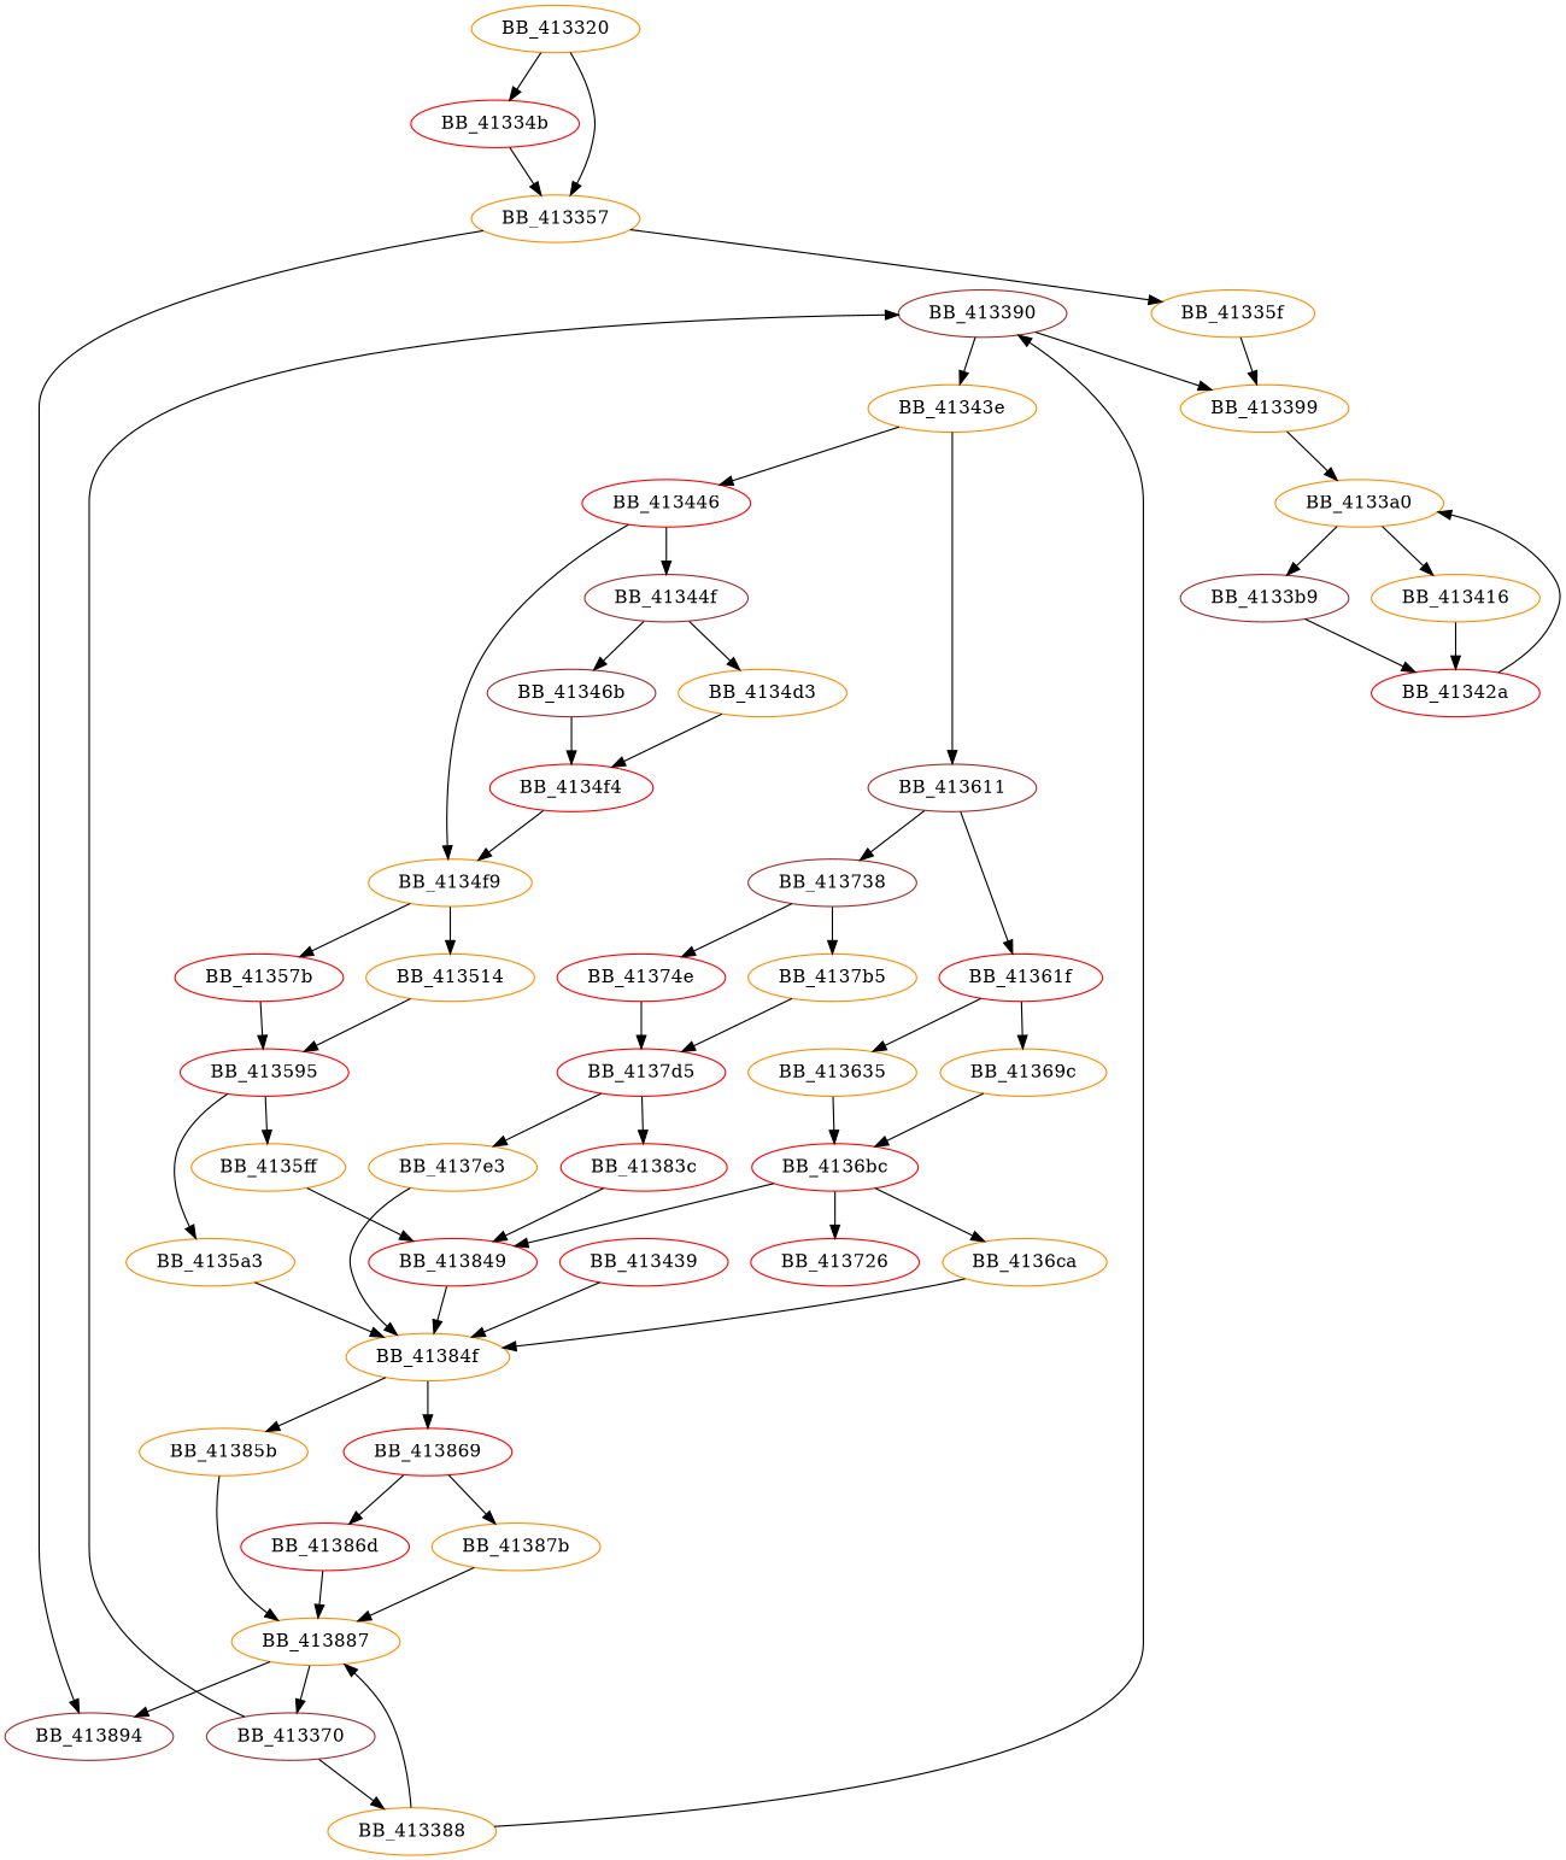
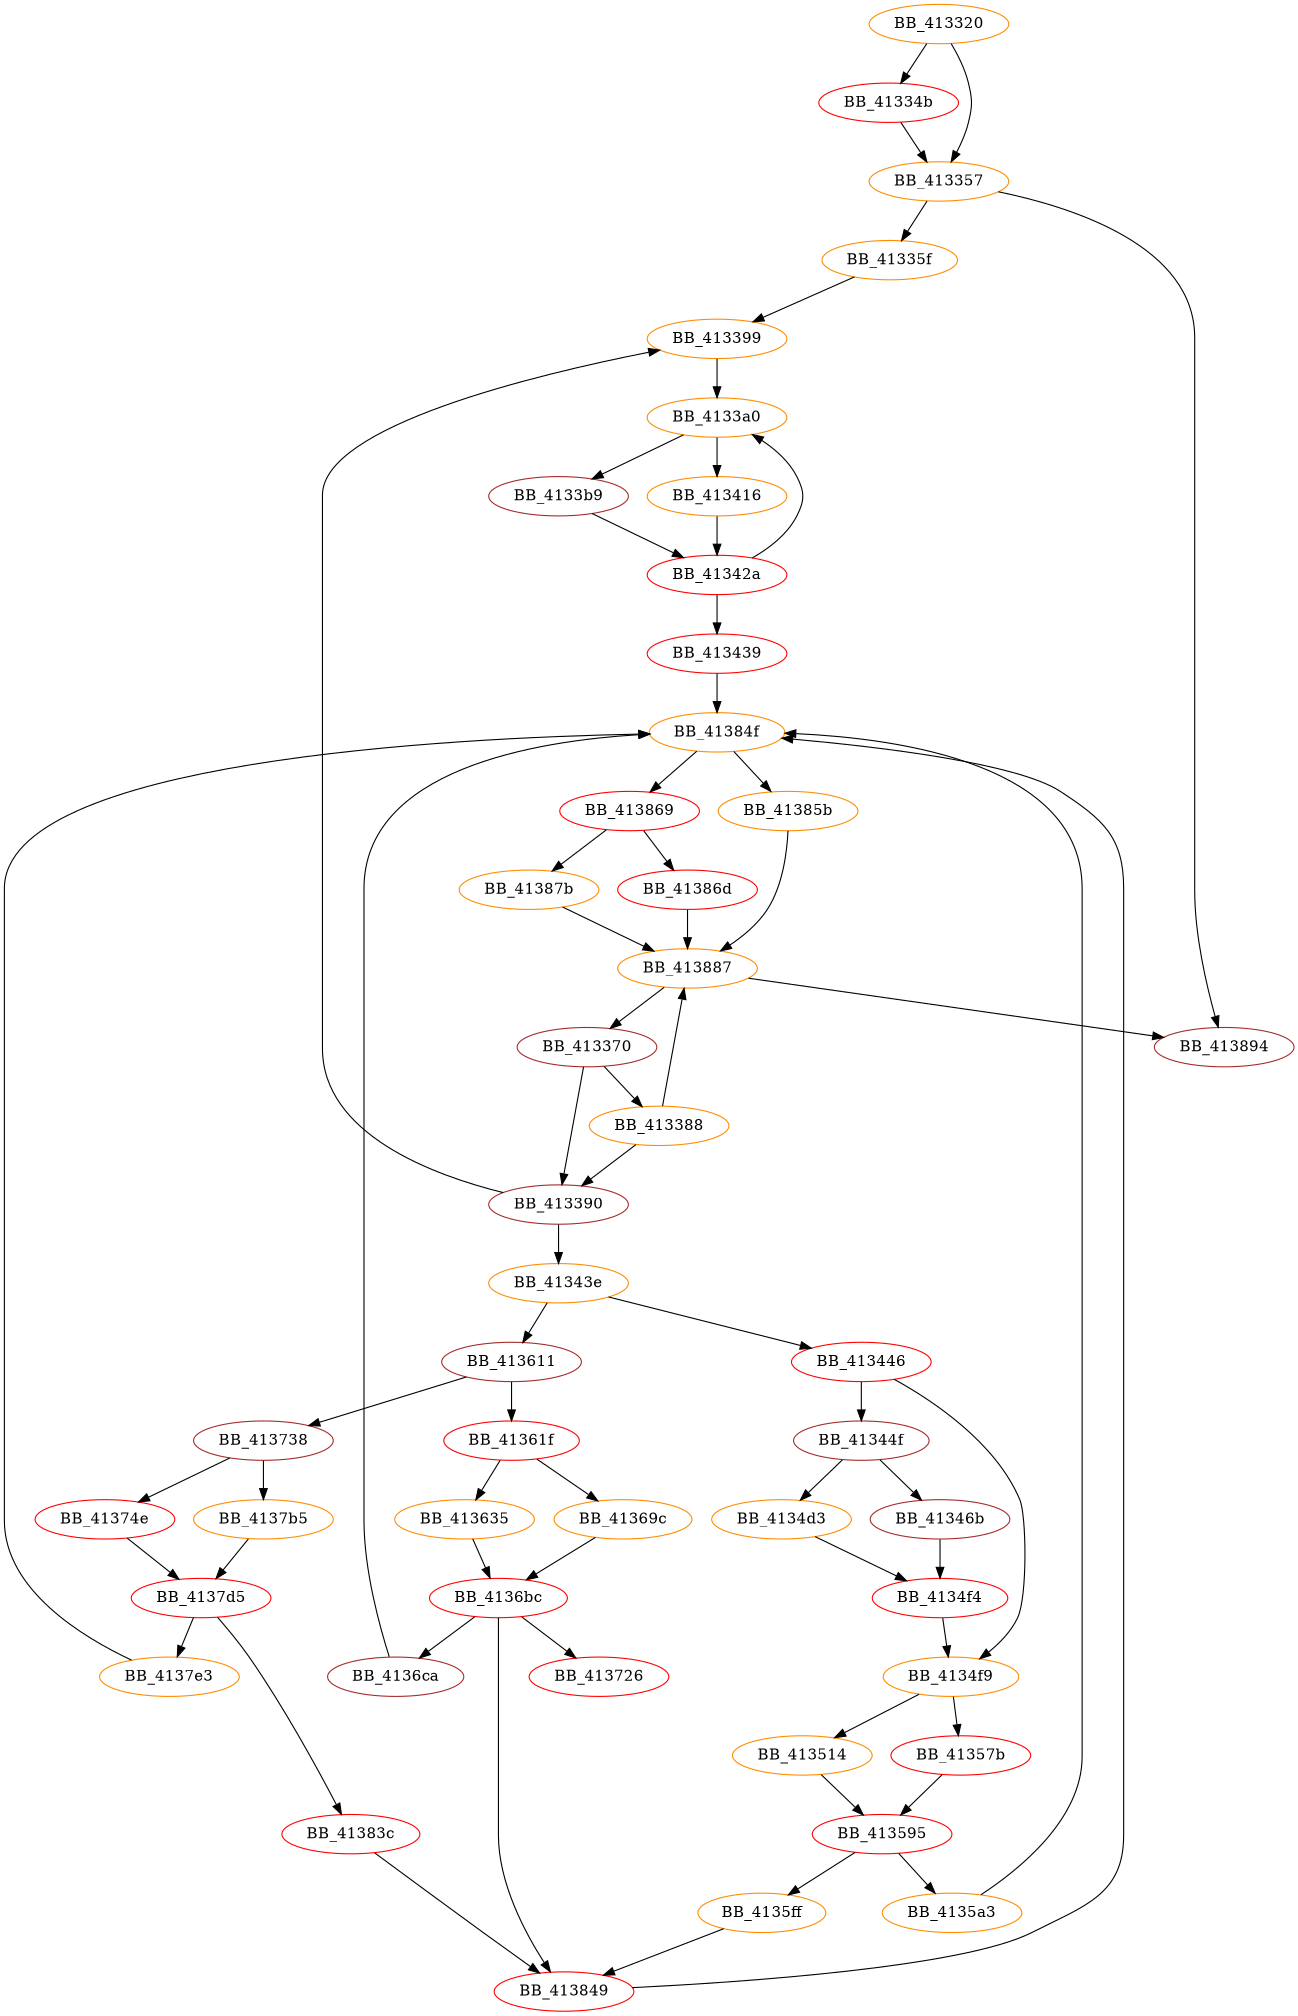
  digraph {
    node [color=darkorange]
    BB_41334b [color=red]
    BB_413320
    BB_413357
    BB_41335f
    BB_413894 [color=brown]
    BB_413399
    BB_413370 [color=brown]
    BB_413388
    BB_413390 [color=brown]
    BB_413887
    BB_41343e
    BB_4133a0
    BB_413446 [color=red]
    BB_413611 [color=brown]
    BB_4133b9 [color=brown]
    BB_413416
    BB_41344f [color=brown]
    BB_4134f9
    BB_41361f [color=red]
    BB_413738 [color=brown]
    BB_41342a [color=red]
    BB_413439 [color=red]
    BB_41384f
    BB_41385b
    BB_413869 [color=red]
    BB_41386d [color=red]
    BB_41387b
    BB_41346b [color=brown]
    BB_4134d3
    BB_413514
    BB_41357b [color=red]
    BB_413635
    BB_41369c
    BB_41374e [color=red]
    BB_4137b5
    BB_4134f4 [color=red]
    BB_413595 [color=red]
    BB_4135a3
    BB_4135ff
    BB_413849 [color=red]
    BB_4136bc [color=red]
    BB_4137d5 [color=red]
-   BB_4136ca
+   BB_4136ca [color=brown]
    BB_413726 [color=red]
    BB_4137e3
    BB_41383c [color=red]
    BB_41334b -> BB_413357
    BB_413320 -> BB_41334b
    BB_413320 -> BB_413357
    BB_413357 -> BB_41335f
    BB_413357 -> BB_413894
    BB_41335f -> BB_413399
    BB_413399 -> BB_4133a0
    BB_413370 -> BB_413388
    BB_413370 -> BB_413390
    BB_413388 -> BB_413390
    BB_413388 -> BB_413887
    BB_413390 -> BB_413399
    BB_413390 -> BB_41343e
    BB_413887 -> BB_413894
    BB_413887 -> BB_413370
    BB_41343e -> BB_413446
    BB_41343e -> BB_413611
    BB_4133a0 -> BB_4133b9
    BB_4133a0 -> BB_413416
    BB_413446 -> BB_41344f
    BB_413446 -> BB_4134f9
    BB_413611 -> BB_41361f
    BB_413611 -> BB_413738
    BB_4133b9 -> BB_41342a
    BB_413416 -> BB_41342a
    BB_41344f -> BB_41346b
    BB_41344f -> BB_4134d3
    BB_4134f9 -> BB_413514
    BB_4134f9 -> BB_41357b
    BB_41361f -> BB_413635
    BB_41361f -> BB_41369c
    BB_413738 -> BB_41374e
    BB_413738 -> BB_4137b5
    BB_41342a -> BB_4133a0
+   BB_41342a -> BB_413439
    BB_413439 -> BB_41384f
    BB_41384f -> BB_41385b
    BB_41384f -> BB_413869
    BB_41385b -> BB_413887
    BB_413869 -> BB_41386d
    BB_413869 -> BB_41387b
    BB_41386d -> BB_413887
    BB_41387b -> BB_413887
    BB_41346b -> BB_4134f4
    BB_4134d3 -> BB_4134f4
    BB_413514 -> BB_413595
    BB_41357b -> BB_413595
    BB_413635 -> BB_4136bc
    BB_41369c -> BB_4136bc
    BB_41374e -> BB_4137d5
    BB_4137b5 -> BB_4137d5
    BB_4134f4 -> BB_4134f9
    BB_413595 -> BB_4135a3
    BB_413595 -> BB_4135ff
    BB_4135a3 -> BB_41384f
    BB_4135ff -> BB_413849
    BB_413849 -> BB_41384f
    BB_4136bc -> BB_413849
    BB_4136bc -> BB_4136ca
    BB_4136bc -> BB_413726
    BB_4137d5 -> BB_4137e3
    BB_4137d5 -> BB_41383c
    BB_4136ca -> BB_41384f
    BB_4137e3 -> BB_41384f
    BB_41383c -> BB_413849
  }
